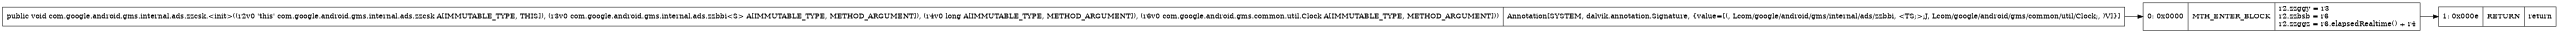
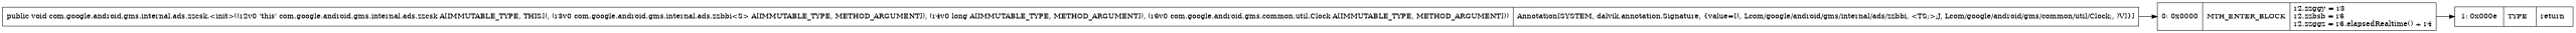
  digraph {
    rankdir=LR
    node [shape=record]
    n1 [label="{0\:\ 0x0000|MTH_ENTER_BLOCK\l|r2.zzggy = r3\lr2.zzbsb = r6\lr2.zzggz = r6.elapsedRealtime() + r4\l}"]
-   n2 [label="{1\:\ 0x000e|RETURN\l|return\l}"]
+   n2 [label="{1\:\ 0x000e|TYPE\l|return\l}"]
    n3 [label="{public void com.google.android.gms.internal.ads.zzcsk.\<init\>((r2v0 'this' com.google.android.gms.internal.ads.zzcsk A[IMMUTABLE_TYPE, THIS]), (r3v0 com.google.android.gms.internal.ads.zzbbi\<S\> A[IMMUTABLE_TYPE, METHOD_ARGUMENT]), (r4v0 long A[IMMUTABLE_TYPE, METHOD_ARGUMENT]), (r6v0 com.google.android.gms.common.util.Clock A[IMMUTABLE_TYPE, METHOD_ARGUMENT]))  | Annotation[SYSTEM, dalvik.annotation.Signature, \{value=[(, Lcom\/google\/android\/gms\/internal\/ads\/zzbbi, \<TS;\>;J, Lcom\/google\/android\/gms\/common\/util\/Clock;, )V]\}]\l}"]
    n1 -> n2
    n3 -> n1
  }
